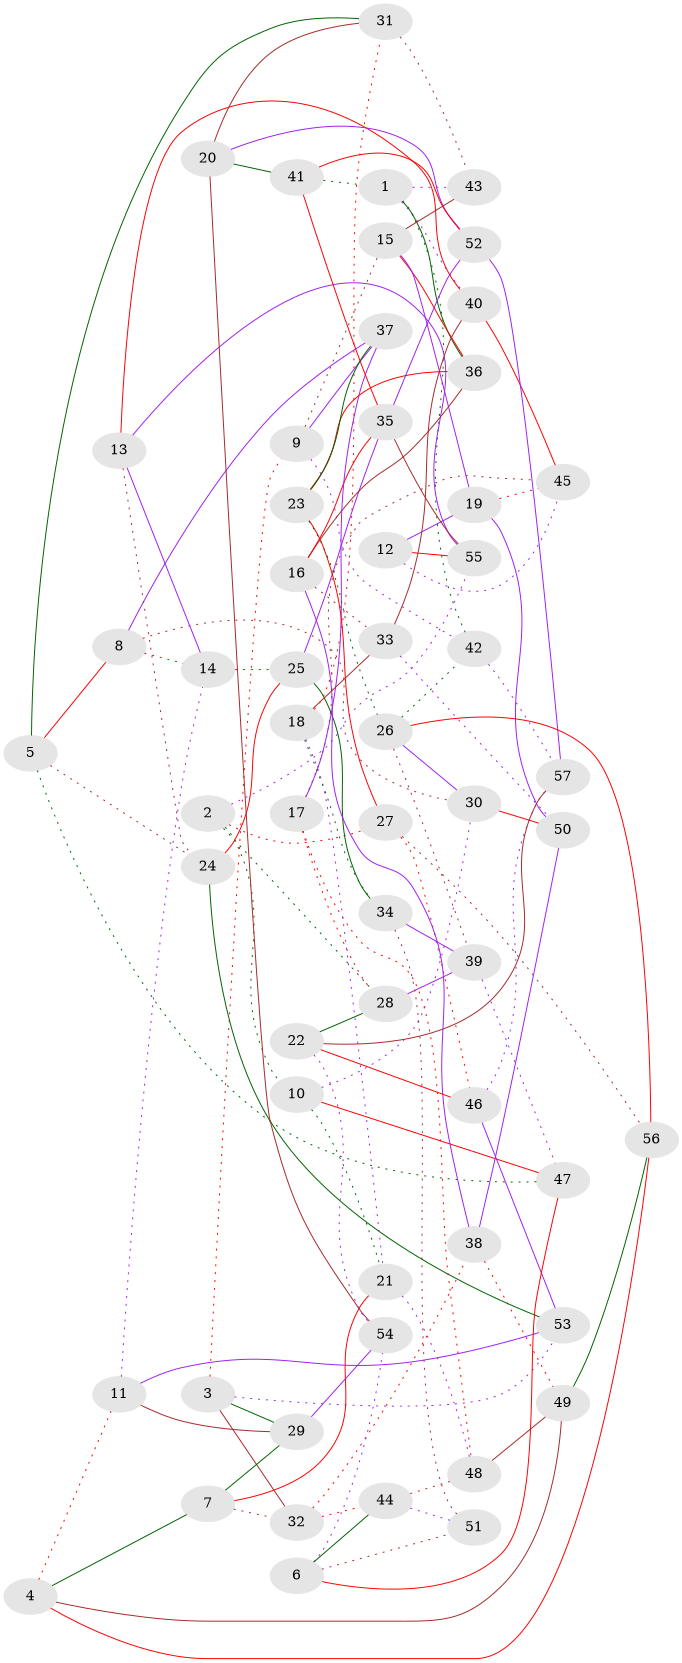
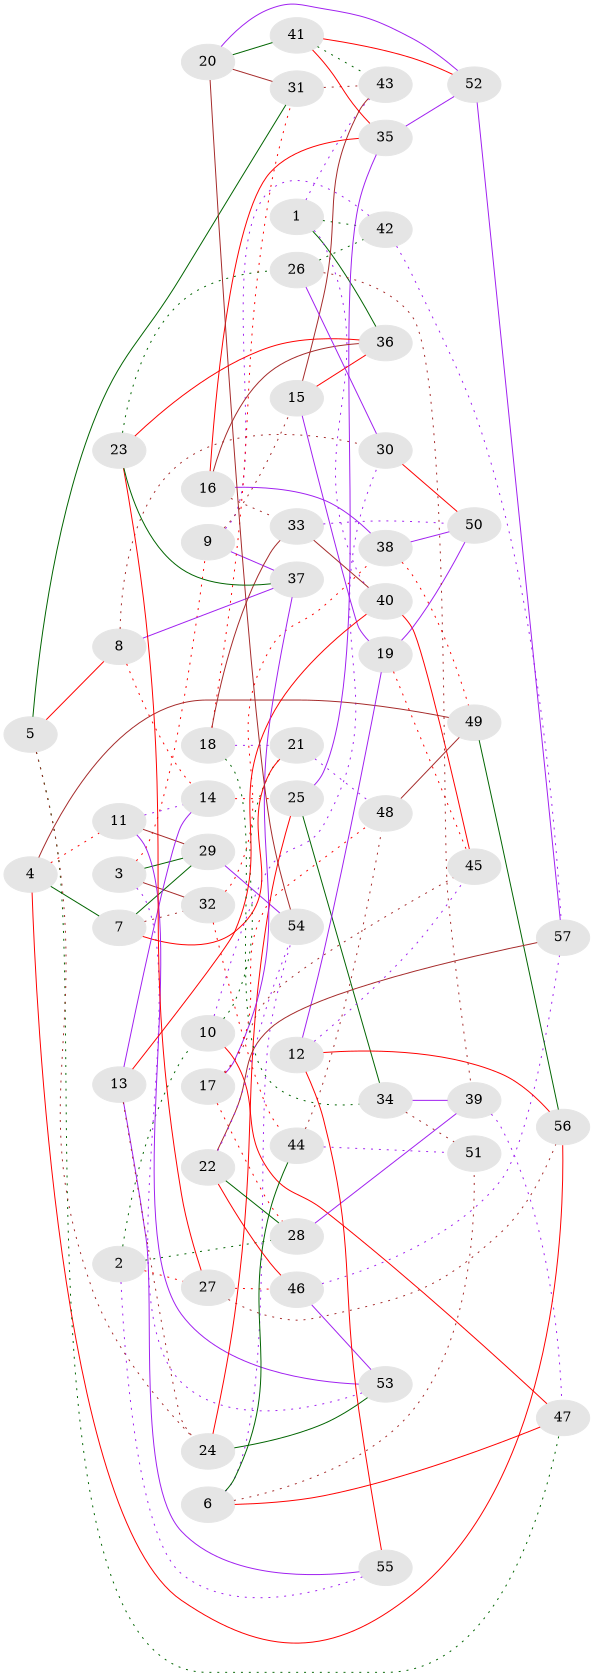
  graph {
    rankdir=LR
    node [color=gray90 style=filled]
    edge [color=purple style=solid]
    1
    36
    40
    42
    43
    45
    57
    2
    10
    27
    28
    55
    47
    21
    30
    56
    46
    39
    3
    9
    29
    32
    53
    37
    15
    54
    44
    38
    4
    7
    11
    49
    14
    5
    8
    24
    31
    25
    6
    51
    48
    50
    19
    12
    13
    35
    34
    16
    33
    52
    17
    18
    20
    41
    22
    23
    26
    1 -- 36 [color=darkgreen]
    1 -- 40 [style=dotted]
    1 -- 42 [color=darkgreen style=dotted]
    1 -- 43 [style=dotted]
    40 -- 45 [color=red]
    42 -- 57 [style=dotted]
    2 -- 10 [color=darkgreen style=dotted]
    2 -- 27 [color=red style=dotted]
    2 -- 28 [color=darkgreen style=dotted]
    2 -- 55 [style=dotted]
    10 -- 47 [color=red]
    10 -- 21 [color=darkgreen style=dotted]
    10 -- 30 [style=dotted]
    27 -- 56 [color=brown style=dotted]
    27 -- 46 [color=red style=dotted]
    28 -- 39
    21 -- 48 [style=dotted]
    30 -- 50 [color=red]
    46 -- 57 [style=dotted]
    46 -- 53
    39 -- 47 [style=dotted]
    3 -- 9 [color=red style=dotted]
    3 -- 29 [color=darkgreen]
    3 -- 32 [color=brown]
    3 -- 53 [style=dotted]
    9 -- 42 [style=dotted]
    9 -- 37
    9 -- 15 [color=brown style=dotted]
    29 -- 54
    32 -- 44 [color=red style=dotted]
    32 -- 38 [color=red style=dotted]
    15 -- 36 [color=red]
    15 -- 43 [color=brown]
    15 -- 19
    44 -- 51 [style=dotted]
    44 -- 48 [color=brown style=dotted]
    38 -- 49 [color=red style=dotted]
    38 -- 50
    4 -- 56 [color=red]
    4 -- 7 [color=darkgreen]
    4 -- 11 [color=red style=dotted]
    4 -- 49 [color=brown]
    7 -- 21 [color=red]
    7 -- 29 [color=darkgreen]
    7 -- 32 [color=brown style=dotted]
    11 -- 29 [color=brown]
    11 -- 53
    11 -- 14 [style=dotted]
    49 -- 56 [color=darkgreen]
    14 -- 25 [color=red style=dotted]
    5 -- 47 [color=darkgreen style=dotted]
    5 -- 8 [color=red]
    5 -- 24 [color=brown style=dotted]
    5 -- 31 [color=darkgreen]
    8 -- 30 [color=brown style=dotted]
    8 -- 37
    8 -- 14 [color=red style=dotted]
    24 -- 53 [color=darkgreen]
    24 -- 25 [color=red]
    31 -- 43 [color=brown style=dotted]
    25 -- 35
    25 -- 34 [color=darkgreen]
    6 -- 47 [color=red]
    6 -- 54 [style=dotted]
    6 -- 44 [color=darkgreen]
    6 -- 51 [color=brown style=dotted]
    48 -- 49 [color=brown]
    19 -- 45 [color=red style=dotted]
    19 -- 50
    12 -- 45 [style=dotted]
    12 -- 55 [color=red]
-   26 -- 56 [color=red]
+   12 -- 56 [color=red]
    12 -- 19
    13 -- 40 [color=red]
    13 -- 55
    13 -- 14
    13 -- 24 [color=brown style=dotted]
-   35 -- 55 [color=brown]
    35 -- 52
    34 -- 39
    34 -- 51 [color=brown style=dotted]
    16 -- 36 [color=brown]
    16 -- 38
    16 -- 35 [color=red]
    16 -- 33 [color=brown style=dotted]
    33 -- 40 [color=brown]
    33 -- 50 [style=dotted]
    52 -- 57
    17 -- 45 [color=brown style=dotted]
    17 -- 28 [color=red style=dotted]
    17 -- 37
    17 -- 48 [color=red style=dotted]
    18 -- 21 [style=dotted]
    18 -- 31 [color=red style=dotted]
    18 -- 34 [color=darkgreen style=dotted]
    18 -- 33 [color=brown]
    20 -- 54 [color=brown]
    20 -- 31 [color=brown]
    20 -- 52
    20 -- 41 [color=darkgreen]
-   41 -- 1 [color=darkgreen style=dotted]
+   41 -- 43 [color=darkgreen style=dotted]
    41 -- 35 [color=red]
    41 -- 52 [color=red]
    22 -- 57 [color=brown]
    22 -- 28 [color=darkgreen]
    22 -- 46 [color=red]
    22 -- 54 [style=dotted]
    23 -- 36 [color=red]
    23 -- 27 [color=red]
    23 -- 37 [color=darkgreen]
    23 -- 26 [color=darkgreen style=dotted]
    26 -- 42 [color=darkgreen style=dotted]
    26 -- 30
    26 -- 39 [color=brown style=dotted]
  }
